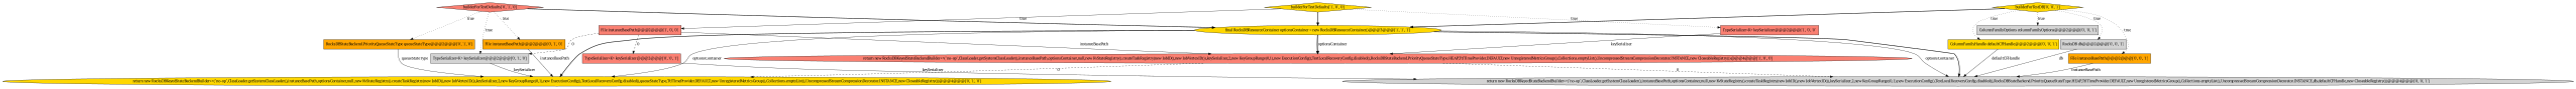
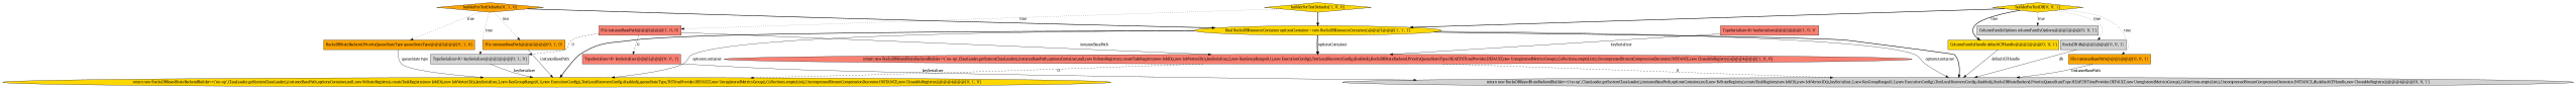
  digraph {
    fontname="PT Serif"
    node [fillcolor=gold fontname="PT Serif" shape=box style=filled]
    edge [fontname="PT Serif" style=solid]
    n1 [label="ColumnFamilyHandle defaultCFHandle@@@2@@@['0', '0', '1']"]
    n2 [fillcolor=lightgrey label="return new RocksDBKeyedStateBackendBuilder<>(\"no-op\",ClassLoader.getSystemClassLoader(),instanceBasePath,optionsContainer,null,new KvStateRegistry().createTaskRegistry(new JobID(),new JobVertexID()),keySerializer,2,new KeyGroupRange(0,1),new ExecutionConfig(),TestLocalRecoveryConfig.disabled(),RocksDBStateBackend.PriorityQueueStateType.HEAP,TtlTimeProvider.DEFAULT,new UnregisteredMetricsGroup(),Collections.emptyList(),UncompressedStreamCompressionDecorator.INSTANCE,db,defaultCFHandle,new CloseableRegistry())@@@4@@@['0', '0', '1']" shape=ellipse]
    n3 [label="final RocksDBResourceContainer optionsContainer = new RocksDBResourceContainer()@@@3@@@['1', '1', '1']" shape=ellipse]
    n4 [label="return new RocksDBKeyedStateBackendBuilder<>(\"no-op\",ClassLoader.getSystemClassLoader(),instanceBasePath,optionsContainer,null,new KvStateRegistry().createTaskRegistry(new JobID(),new JobVertexID()),keySerializer,2,new KeyGroupRange(0,1),new ExecutionConfig(),TestLocalRecoveryConfig.disabled(),queueStateType,TtlTimeProvider.DEFAULT,new UnregisteredMetricsGroup(),Collections.emptyList(),UncompressedStreamCompressionDecorator.INSTANCE,new CloseableRegistry())@@@4@@@['0', '1', '0']" shape=ellipse]
    n5 [fillcolor=salmon label="return new RocksDBKeyedStateBackendBuilder<>(\"no-op\",ClassLoader.getSystemClassLoader(),instanceBasePath,optionsContainer,null,new KvStateRegistry().createTaskRegistry(new JobID(),new JobVertexID()),keySerializer,2,new KeyGroupRange(0,1),new ExecutionConfig(),TestLocalRecoveryConfig.disabled(),RocksDBStateBackend.PriorityQueueStateType.HEAP,TtlTimeProvider.DEFAULT,new UnregisteredMetricsGroup(),Collections.emptyList(),UncompressedStreamCompressionDecorator.INSTANCE,new CloseableRegistry())@@@4@@@['1', '0', '0']" shape=ellipse]
    n6 [label="builderForTestDefaults['1', '0', '0']" shape=diamond]
    n7 [fillcolor=salmon label="File instanceBasePath@@@2@@@['1', '0', '0']"]
    n8 [fillcolor=salmon label="TypeSerializer<K> keySerializer@@@2@@@['1', '0', '0']"]
    n9 [fillcolor=lightgrey label="TypeSerializer<K> keySerializer@@@2@@@['0', '1', '0']"]
    n10 [fillcolor=salmon label="TypeSerializer<K> keySerializer@@@2@@@['0', '0', '1']"]
    n11 [fillcolor=lightgrey label="ColumnFamilyOptions columnFamilyOptions@@@2@@@['0', '0', '1']"]
-   n12 [fillcolor=salmon label="builderForTestDefaults['0', '1', '0']" shape=diamond]
+   n12 [fillcolor=orange label="builderForTestDefaults['0', '1', '0']" shape=diamond]
    n13 [fillcolor=orange label="File instanceBasePath@@@2@@@['0', '1', '0']"]
    n14 [fillcolor=orange label="RocksDBStateBackend.PriorityQueueStateType queueStateType@@@2@@@['0', '1', '0']"]
    n15 [fillcolor=lightgrey label="RocksDB db@@@2@@@['0', '0', '1']"]
    n16 [label="builderForTestDB['0', '0', '1']" shape=diamond]
    n17 [fillcolor=orange label="File instanceBasePath@@@2@@@['0', '0', '1']"]
    n1 -> n2 [label=defaultCFHandle]
    n3 -> n2 [label=optionsContainer]
    n3 -> n2 [style=bold]
    n3 -> n4 [label=optionsContainer]
    n3 -> n4 [style=bold]
    n3 -> n5 [style=bold]
    n3 -> n5 [label=optionsContainer]
    n5 -> n2 [label=0 style=dashed]
    n5 -> n4 [label=0 style=dashed]
    n6 -> n3 [style=bold]
-   n6 -> n7 [label=true]
-   n6 -> n8 [label=true style=dotted]
+   n6 -> n7 [label=true style=dotted]
    n7 -> n5 [label=instanceBasePath]
    n7 -> n9 [label=0 style=dashed]
    n7 -> n10 [label=0 style=dashed]
    n8 -> n5 [label=keySerializer]
    n9 -> n4 [label=keySerializer]
    n10 -> n2 [label=keySerializer]
    n12 -> n3 [style=bold]
    n12 -> n9 [label=true style=dotted]
    n12 -> n13 [label=true style=dotted]
    n12 -> n14 [label=true style=dotted]
    n13 -> n4 [label=instanceBasePath]
    n14 -> n4 [label=queueStateType]
    n15 -> n2 [label=db]
-   n16 -> n1 [label=true style=dotted]
+   n16 -> n1 [label=true style=bold]
    n16 -> n3 [style=bold]
    n16 -> n11 [label=true style=dotted]
    n16 -> n15 [label=true style=dotted]
    n16 -> n17 [label=true style=dotted]
    n17 -> n2 [label=instanceBasePath]
  }
